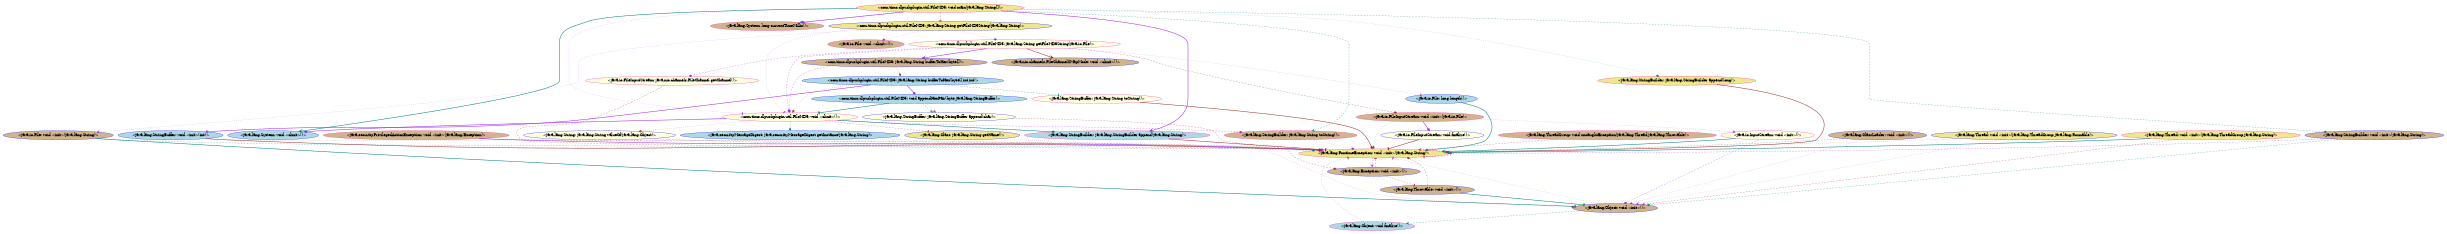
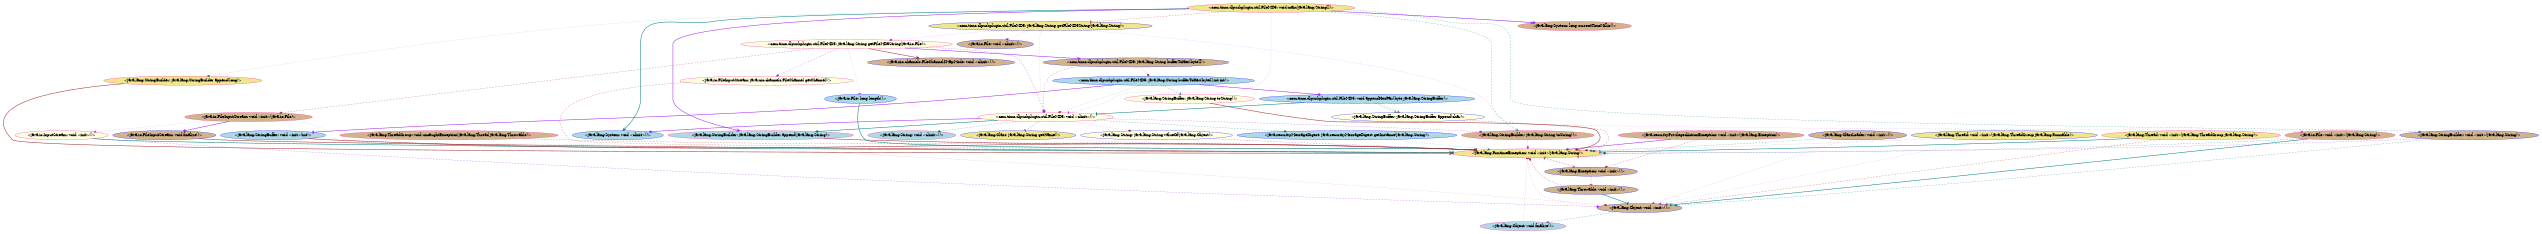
  digraph {
    node [color=blue fillcolor=tan style=filled]
    edge [arrowhead=diamond color=purple style=dashed]
    "<com.timo.dlpushplugin.util.FileMD5: void main(java.lang.String[])>" [color=deeppink fillcolor=khaki]
    "<java.lang.System: void <clinit>()>" [fillcolor=lightblue]
    "<java.lang.StringBuilder: void <init>(java.lang.String)>"
    "<java.lang.System: long currentTimeMillis()>" [color=deeppink]
    "<com.timo.dlpushplugin.util.FileMD5: java.lang.String getFileMD5String(java.lang.String)>" [fillcolor=khaki]
    "<com.timo.dlpushplugin.util.FileMD5: void <clinit>()>" [color=deeppink fillcolor=lightyellow]
    "<java.lang.StringBuilder: java.lang.StringBuilder append(java.lang.String)>" [color=deeppink fillcolor=lightblue]
    "<java.lang.StringBuilder: java.lang.String toString()>" [color=deeppink]
    "<java.lang.StringBuilder: java.lang.StringBuilder append(long)>" [color=deeppink fillcolor=khaki]
    "<java.lang.RuntimeException: void <init>(java.lang.String)>" [color=deeppink fillcolor=khaki]
    "<java.lang.Object: void <init>()>"
-   "<java.io.File: void <clinit>()>" [color=deeppink]
+   "<java.io.File: void <clinit>()>"
    "<com.timo.dlpushplugin.util.FileMD5: java.lang.String getFileMD5String(java.io.File)>" [color=deeppink fillcolor=lightyellow]
-   "<java.io.File: void <init>(java.lang.String)>"
+   "<java.io.File: void <init>(java.lang.String)>" [color=deeppink]
    "<java.lang.String: java.lang.String valueOf(java.lang.Object)>" [fillcolor=lightyellow]
    "<java.security.MessageDigest: java.security.MessageDigest getInstance(java.lang.String)>" [fillcolor=lightblue]
+   "<java.lang.String: void <clinit>()>" [color=deeppink fillcolor=lightblue]
    "<java.lang.Class: java.lang.String getName()>" [fillcolor=khaki]
    "<java.lang.Exception: void <init>()>"
    "<java.lang.Object: void finalize()>" [color=deeppink fillcolor=lightblue]
    "<java.nio.channels.FileChannel$MapMode: void <clinit>()>"
    "<com.timo.dlpushplugin.util.FileMD5: java.lang.String bufferToHex(byte[])>"
    "<java.io.FileInputStream: void <init>(java.io.File)>" [color=deeppink]
    "<java.io.FileInputStream: java.nio.channels.FileChannel getChannel()>" [color=deeppink fillcolor=lightyellow]
    "<java.io.File: long length()>" [fillcolor=lightblue]
    "<java.lang.ThreadGroup: void uncaughtException(java.lang.Thread,java.lang.Throwable)>" [color=deeppink]
    "<java.lang.Throwable: void <init>()>"
    "<java.lang.ClassLoader: void <init>()>"
    "<java.security.PrivilegedActionException: void <init>(java.lang.Exception)>" [color=deeppink]
    "<java.lang.Thread: void <init>(java.lang.ThreadGroup,java.lang.Runnable)>" [fillcolor=khaki]
    "<java.lang.Thread: void <init>(java.lang.ThreadGroup,java.lang.String)>" [color=deeppink fillcolor=khaki]
    "<com.timo.dlpushplugin.util.FileMD5: java.lang.String bufferToHex(byte[],int,int)>" [fillcolor=lightblue]
-   "<java.io.FileInputStream: void finalize()>" [fillcolor=lightyellow]
+   "<java.io.FileInputStream: void finalize()>"
    "<java.io.InputStream: void <init>()>" [color=deeppink fillcolor=lightyellow]
    "<com.timo.dlpushplugin.util.FileMD5: void appendHexPair(byte,java.lang.StringBuffer)>" [fillcolor=lightblue]
    "<java.lang.StringBuffer: void <init>(int)>" [fillcolor=lightblue]
    "<java.lang.StringBuffer: java.lang.String toString()>" [color=deeppink fillcolor=lightyellow]
    "<java.lang.StringBuffer: java.lang.StringBuffer append(char)>" [fillcolor=lightyellow]
    "<com.timo.dlpushplugin.util.FileMD5: void main(java.lang.String[])>" -> "<java.lang.System: void <clinit>()>" [arrowhead=vee color=teal style=bold]
    "<com.timo.dlpushplugin.util.FileMD5: void main(java.lang.String[])>" -> "<java.lang.StringBuilder: void <init>(java.lang.String)>" [color=teal]
    "<com.timo.dlpushplugin.util.FileMD5: void main(java.lang.String[])>" -> "<java.lang.System: long currentTimeMillis()>" [arrowhead=vee color=teal style=dotted]
    "<com.timo.dlpushplugin.util.FileMD5: void main(java.lang.String[])>" -> "<java.lang.System: long currentTimeMillis()>" [style=bold]
    "<com.timo.dlpushplugin.util.FileMD5: void main(java.lang.String[])>" -> "<com.timo.dlpushplugin.util.FileMD5: java.lang.String getFileMD5String(java.lang.String)>" [arrowhead=tee color=brown]
    "<com.timo.dlpushplugin.util.FileMD5: void main(java.lang.String[])>" -> "<com.timo.dlpushplugin.util.FileMD5: void <clinit>()>" [arrowhead=tee style=dotted]
    "<com.timo.dlpushplugin.util.FileMD5: void main(java.lang.String[])>" -> "<java.lang.StringBuilder: java.lang.StringBuilder append(java.lang.String)>" [arrowhead=vee style=bold]
    "<com.timo.dlpushplugin.util.FileMD5: void main(java.lang.String[])>" -> "<java.lang.StringBuilder: java.lang.String toString()>" [arrowhead=vee color=teal]
    "<com.timo.dlpushplugin.util.FileMD5: void main(java.lang.String[])>" -> "<java.lang.StringBuilder: java.lang.StringBuilder append(long)>" [color=teal style=dotted]
    "<java.lang.StringBuilder: void <init>(java.lang.String)>" -> "<java.lang.RuntimeException: void <init>(java.lang.String)>"
    "<java.lang.StringBuilder: void <init>(java.lang.String)>" -> "<java.lang.Object: void <init>()>" [color=teal]
    "<com.timo.dlpushplugin.util.FileMD5: java.lang.String getFileMD5String(java.lang.String)>" -> "<com.timo.dlpushplugin.util.FileMD5: void <clinit>()>" [arrowhead=tee style=dotted]
    "<com.timo.dlpushplugin.util.FileMD5: java.lang.String getFileMD5String(java.lang.String)>" -> "<java.io.File: void <clinit>()>" [style=dotted]
    "<com.timo.dlpushplugin.util.FileMD5: java.lang.String getFileMD5String(java.lang.String)>" -> "<com.timo.dlpushplugin.util.FileMD5: java.lang.String getFileMD5String(java.io.File)>" [style=dotted]
    "<com.timo.dlpushplugin.util.FileMD5: java.lang.String getFileMD5String(java.lang.String)>" -> "<java.io.File: void <init>(java.lang.String)>" [arrowhead=vee style=dotted]
    "<com.timo.dlpushplugin.util.FileMD5: void <clinit>()>" -> "<java.lang.System: void <clinit>()>" [style=bold]
    "<com.timo.dlpushplugin.util.FileMD5: void <clinit>()>" -> "<java.lang.StringBuilder: java.lang.StringBuilder append(java.lang.String)>" [color=teal style=bold]
    "<com.timo.dlpushplugin.util.FileMD5: void <clinit>()>" -> "<java.lang.StringBuilder: java.lang.String toString()>"
    "<com.timo.dlpushplugin.util.FileMD5: void <clinit>()>" -> "<java.lang.String: java.lang.String valueOf(java.lang.Object)>" [color=brown style=dotted]
    "<com.timo.dlpushplugin.util.FileMD5: void <clinit>()>" -> "<java.security.MessageDigest: java.security.MessageDigest getInstance(java.lang.String)>" [color=teal]
+   "<com.timo.dlpushplugin.util.FileMD5: void <clinit>()>" -> "<java.lang.String: void <clinit>()>" [color=teal]
    "<com.timo.dlpushplugin.util.FileMD5: void <clinit>()>" -> "<java.lang.Class: java.lang.String getName()>" [arrowhead=tee color=brown]
    "<java.lang.StringBuilder: java.lang.StringBuilder append(java.lang.String)>" -> "<java.lang.RuntimeException: void <init>(java.lang.String)>" [arrowhead=tee color=brown style=bold]
    "<java.lang.StringBuilder: java.lang.String toString()>" -> "<java.lang.RuntimeException: void <init>(java.lang.String)>" [style=dotted]
    "<java.lang.StringBuilder: java.lang.StringBuilder append(long)>" -> "<java.lang.RuntimeException: void <init>(java.lang.String)>" [arrowhead=vee color=brown style=bold]
    "<java.lang.RuntimeException: void <init>(java.lang.String)>" -> "<java.lang.RuntimeException: void <init>(java.lang.String)>" [arrowhead=tee color=brown]
    "<java.lang.RuntimeException: void <init>(java.lang.String)>" -> "<java.lang.Exception: void <init>()>" [arrowhead=vee style=dotted]
    "<java.lang.Object: void <init>()>" -> "<java.lang.RuntimeException: void <init>(java.lang.String)>" [arrowhead=tee style=dotted]
    "<java.lang.Object: void <init>()>" -> "<java.lang.Object: void finalize()>" [arrowhead=vee color=teal]
    "<com.timo.dlpushplugin.util.FileMD5: java.lang.String getFileMD5String(java.io.File)>" -> "<com.timo.dlpushplugin.util.FileMD5: void <clinit>()>"
    "<com.timo.dlpushplugin.util.FileMD5: java.lang.String getFileMD5String(java.io.File)>" -> "<java.nio.channels.FileChannel$MapMode: void <clinit>()>" [arrowhead=vee color=brown style=bold]
    "<com.timo.dlpushplugin.util.FileMD5: java.lang.String getFileMD5String(java.io.File)>" -> "<com.timo.dlpushplugin.util.FileMD5: java.lang.String bufferToHex(byte[])>" [arrowhead=vee style=bold]
    "<com.timo.dlpushplugin.util.FileMD5: java.lang.String getFileMD5String(java.io.File)>" -> "<java.io.FileInputStream: void <init>(java.io.File)>" [color=brown]
    "<com.timo.dlpushplugin.util.FileMD5: java.lang.String getFileMD5String(java.io.File)>" -> "<java.io.FileInputStream: java.nio.channels.FileChannel getChannel()>"
    "<com.timo.dlpushplugin.util.FileMD5: java.lang.String getFileMD5String(java.io.File)>" -> "<java.io.File: long length()>" [arrowhead=tee style=dotted]
    "<java.io.File: void <init>(java.lang.String)>" -> "<java.lang.RuntimeException: void <init>(java.lang.String)>" [color=teal]
    "<java.io.File: void <init>(java.lang.String)>" -> "<java.lang.Object: void <init>()>" [arrowhead=tee color=teal style=bold]
    "<java.lang.String: java.lang.String valueOf(java.lang.Object)>" -> "<java.lang.RuntimeException: void <init>(java.lang.String)>" [arrowhead=tee]
    "<java.security.MessageDigest: java.security.MessageDigest getInstance(java.lang.String)>" -> "<java.lang.RuntimeException: void <init>(java.lang.String)>" [arrowhead=vee color=teal style=dotted]
    "<java.lang.Class: java.lang.String getName()>" -> "<java.lang.RuntimeException: void <init>(java.lang.String)>" [arrowhead=tee style=dotted]
    "<java.lang.Exception: void <init>()>" -> "<java.lang.RuntimeException: void <init>(java.lang.String)>" [arrowhead=tee color=brown]
    "<java.lang.Exception: void <init>()>" -> "<java.lang.Throwable: void <init>()>" [arrowhead=tee color=brown]
    "<java.lang.Object: void finalize()>" -> "<java.lang.RuntimeException: void <init>(java.lang.String)>" [arrowhead=tee color=brown style=dotted]
    "<com.timo.dlpushplugin.util.FileMD5: java.lang.String bufferToHex(byte[])>" -> "<com.timo.dlpushplugin.util.FileMD5: void <clinit>()>"
    "<com.timo.dlpushplugin.util.FileMD5: java.lang.String bufferToHex(byte[])>" -> "<com.timo.dlpushplugin.util.FileMD5: java.lang.String bufferToHex(byte[],int,int)>" [color=brown style=dotted]
    "<java.io.FileInputStream: void <init>(java.io.File)>" -> "<java.lang.RuntimeException: void <init>(java.lang.String)>" [color=teal style=dotted]
    "<java.io.FileInputStream: void <init>(java.io.File)>" -> "<java.io.FileInputStream: void finalize()>" [style=bold]
    "<java.io.FileInputStream: void <init>(java.io.File)>" -> "<java.io.InputStream: void <init>()>" [arrowhead=vee style=dotted]
    "<java.io.FileInputStream: java.nio.channels.FileChannel getChannel()>" -> "<java.lang.RuntimeException: void <init>(java.lang.String)>" [arrowhead=vee color=brown]
    "<java.io.File: long length()>" -> "<java.lang.RuntimeException: void <init>(java.lang.String)>" [color=teal style=bold]
    "<java.lang.ThreadGroup: void uncaughtException(java.lang.Thread,java.lang.Throwable)>" -> "<java.lang.RuntimeException: void <init>(java.lang.String)>" [arrowhead=vee color=brown]
    "<java.lang.Throwable: void <init>()>" -> "<java.lang.RuntimeException: void <init>(java.lang.String)>" [color=brown]
    "<java.lang.Throwable: void <init>()>" -> "<java.lang.Object: void <init>()>" [arrowhead=tee color=teal style=bold]
    "<java.lang.ClassLoader: void <init>()>" -> "<java.lang.RuntimeException: void <init>(java.lang.String)>" [color=teal]
    "<java.lang.ClassLoader: void <init>()>" -> "<java.lang.Object: void <init>()>" [arrowhead=vee style=dotted]
    "<java.security.PrivilegedActionException: void <init>(java.lang.Exception)>" -> "<java.lang.RuntimeException: void <init>(java.lang.String)>" [style=bold]
    "<java.security.PrivilegedActionException: void <init>(java.lang.Exception)>" -> "<java.lang.Exception: void <init>()>" [color=brown]
    "<java.lang.Thread: void <init>(java.lang.ThreadGroup,java.lang.Runnable)>" -> "<java.lang.RuntimeException: void <init>(java.lang.String)>" [color=brown style=dotted]
    "<java.lang.Thread: void <init>(java.lang.ThreadGroup,java.lang.Runnable)>" -> "<java.lang.Object: void <init>()>" [arrowhead=vee style=dotted]
    "<java.lang.Thread: void <init>(java.lang.ThreadGroup,java.lang.String)>" -> "<java.lang.RuntimeException: void <init>(java.lang.String)>" [arrowhead=tee color=teal style=bold]
    "<java.lang.Thread: void <init>(java.lang.ThreadGroup,java.lang.String)>" -> "<java.lang.Object: void <init>()>" [arrowhead=vee color=brown]
    "<com.timo.dlpushplugin.util.FileMD5: java.lang.String bufferToHex(byte[],int,int)>" -> "<com.timo.dlpushplugin.util.FileMD5: void <clinit>()>" [color=brown style=dotted]
    "<com.timo.dlpushplugin.util.FileMD5: java.lang.String bufferToHex(byte[],int,int)>" -> "<com.timo.dlpushplugin.util.FileMD5: void appendHexPair(byte,java.lang.StringBuffer)>" [style=bold]
    "<com.timo.dlpushplugin.util.FileMD5: java.lang.String bufferToHex(byte[],int,int)>" -> "<java.lang.StringBuffer: void <init>(int)>" [arrowhead=tee style=bold]
    "<com.timo.dlpushplugin.util.FileMD5: java.lang.String bufferToHex(byte[],int,int)>" -> "<java.lang.StringBuffer: java.lang.String toString()>" [arrowhead=tee color=teal]
    "<java.io.FileInputStream: void finalize()>" -> "<java.lang.RuntimeException: void <init>(java.lang.String)>" [arrowhead=tee color=brown style=bold]
    "<java.io.InputStream: void <init>()>" -> "<java.lang.RuntimeException: void <init>(java.lang.String)>" [arrowhead=vee color=teal style=bold]
    "<java.io.InputStream: void <init>()>" -> "<java.lang.Object: void <init>()>"
    "<com.timo.dlpushplugin.util.FileMD5: void appendHexPair(byte,java.lang.StringBuffer)>" -> "<com.timo.dlpushplugin.util.FileMD5: void <clinit>()>" [arrowhead=tee color=teal style=bold]
    "<com.timo.dlpushplugin.util.FileMD5: void appendHexPair(byte,java.lang.StringBuffer)>" -> "<java.lang.StringBuffer: java.lang.StringBuffer append(char)>" [arrowhead=vee color=teal]
    "<com.timo.dlpushplugin.util.FileMD5: void appendHexPair(byte,java.lang.StringBuffer)>" -> "<java.lang.StringBuffer: java.lang.StringBuffer append(char)>" [arrowhead=vee color=brown style=dotted]
    "<java.lang.StringBuffer: void <init>(int)>" -> "<java.lang.RuntimeException: void <init>(java.lang.String)>" [arrowhead=tee color=brown style=bold]
    "<java.lang.StringBuffer: void <init>(int)>" -> "<java.lang.Object: void <init>()>" [color=brown style=dotted]
    "<java.lang.StringBuffer: java.lang.String toString()>" -> "<java.lang.RuntimeException: void <init>(java.lang.String)>" [color=brown style=bold]
    "<java.lang.StringBuffer: java.lang.StringBuffer append(char)>" -> "<java.lang.RuntimeException: void <init>(java.lang.String)>" [color=brown]
  }
